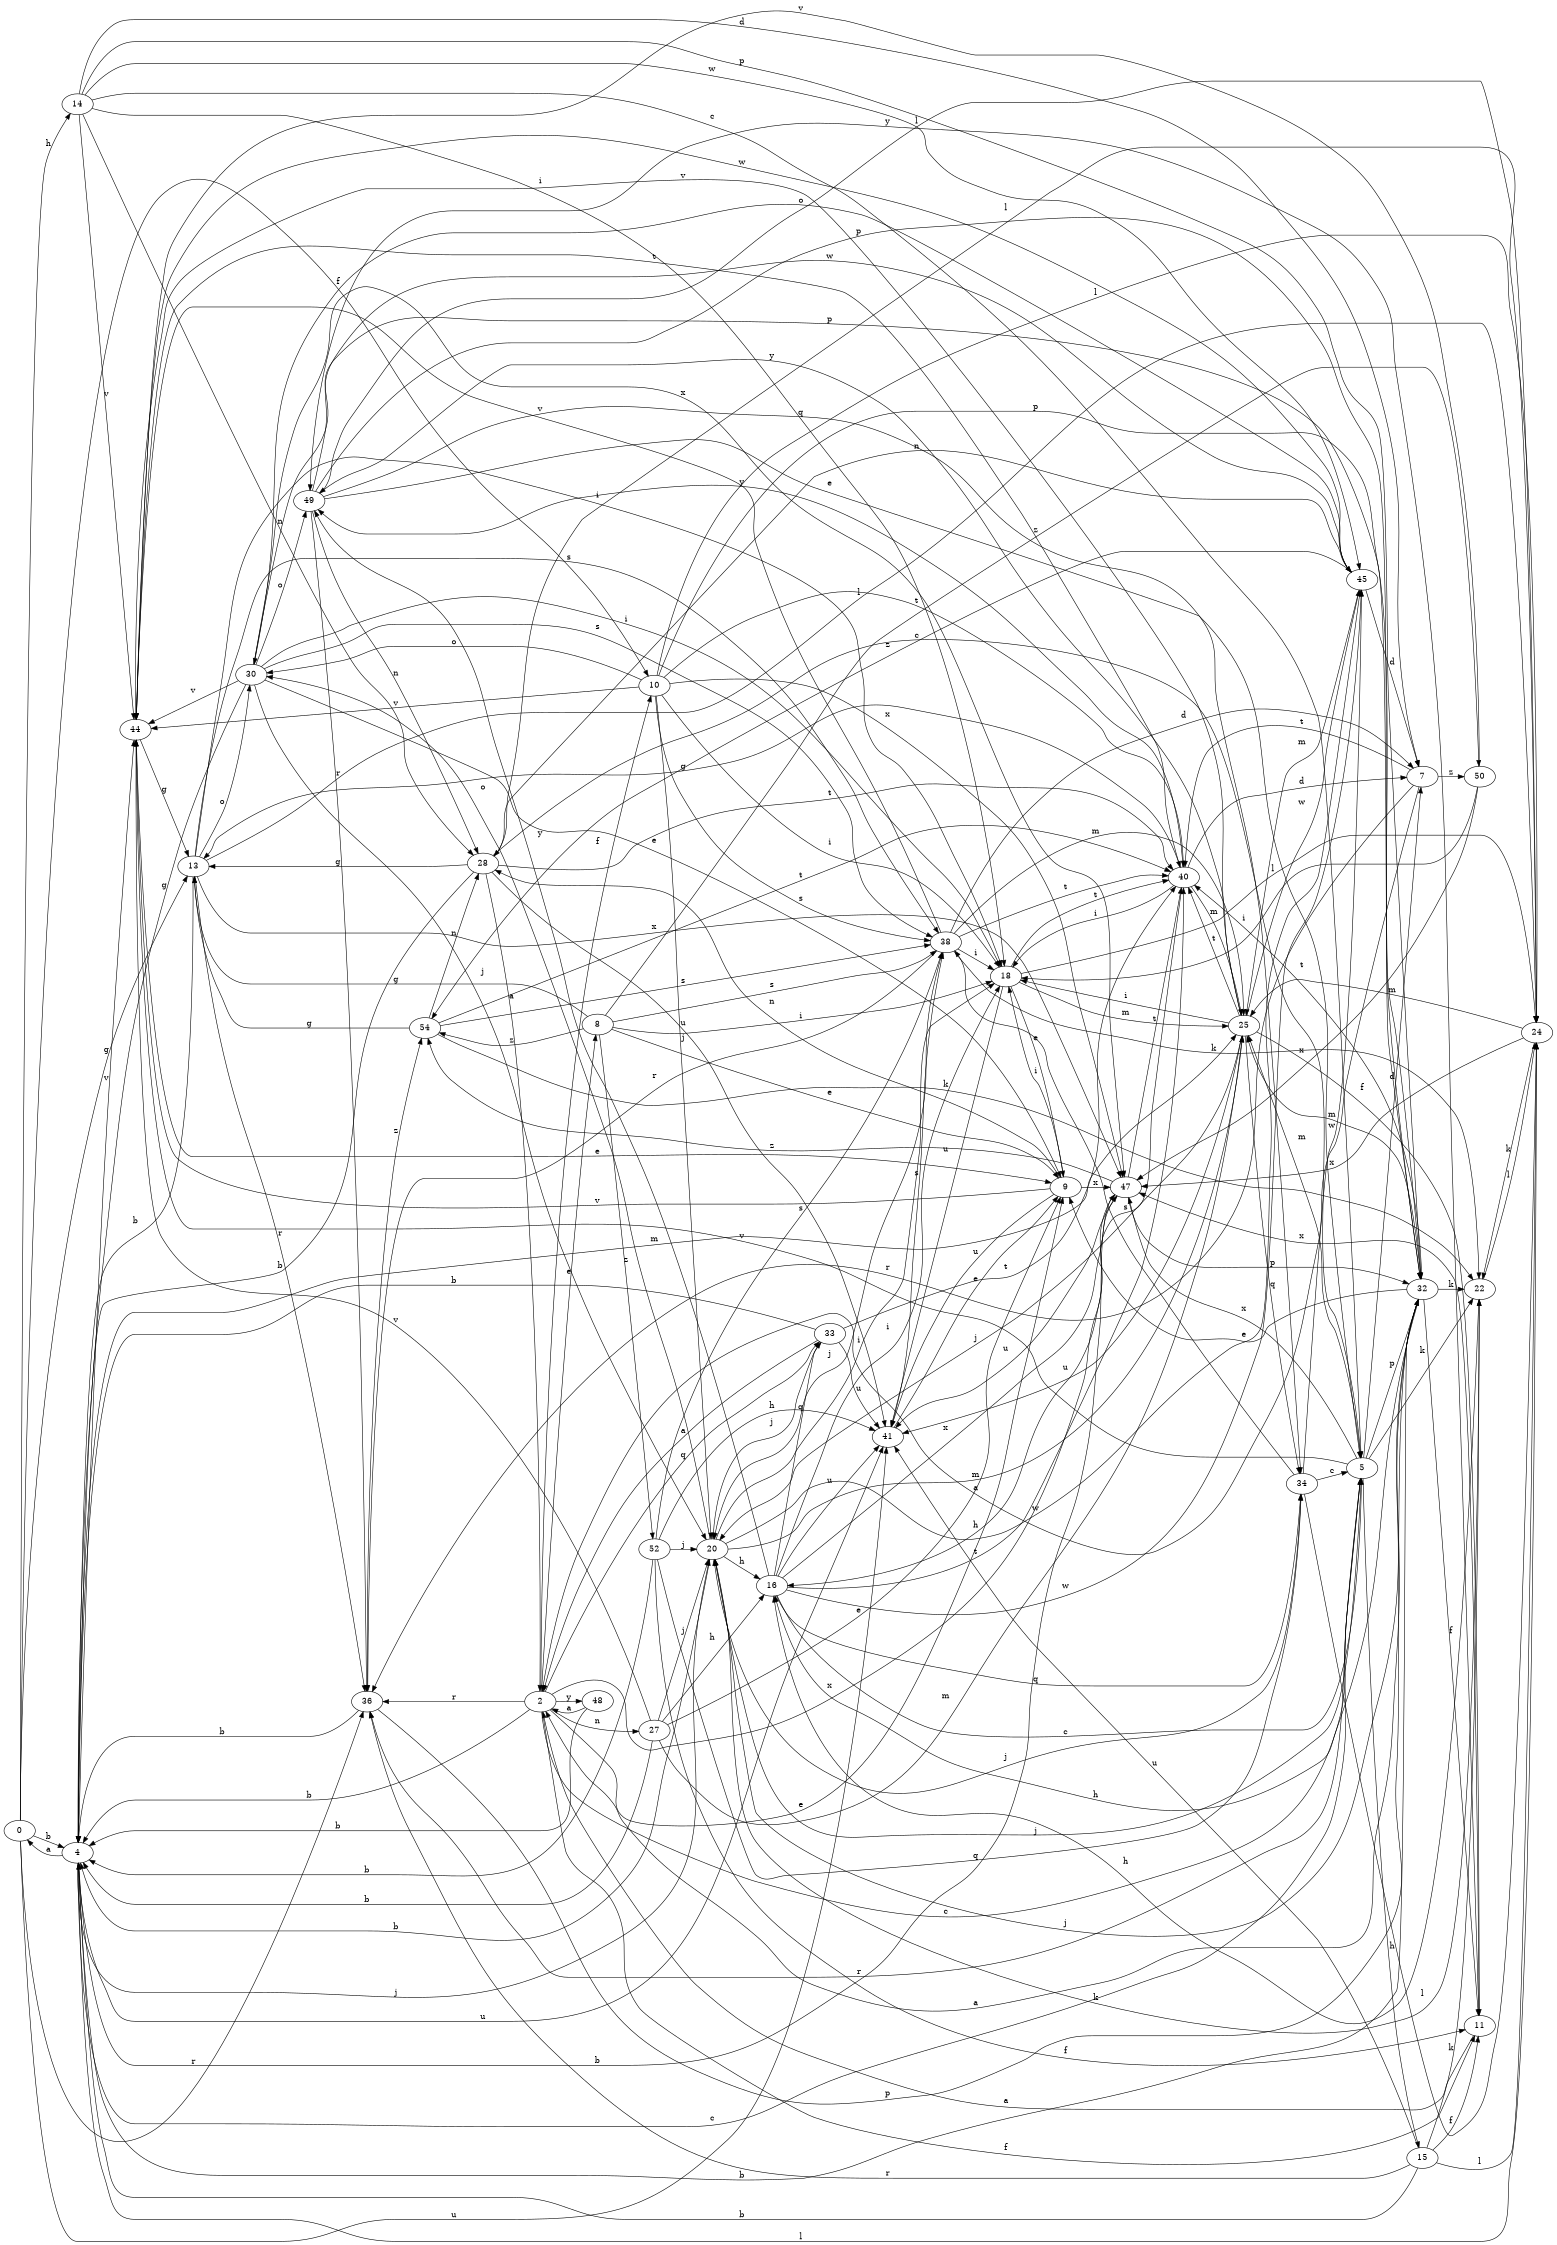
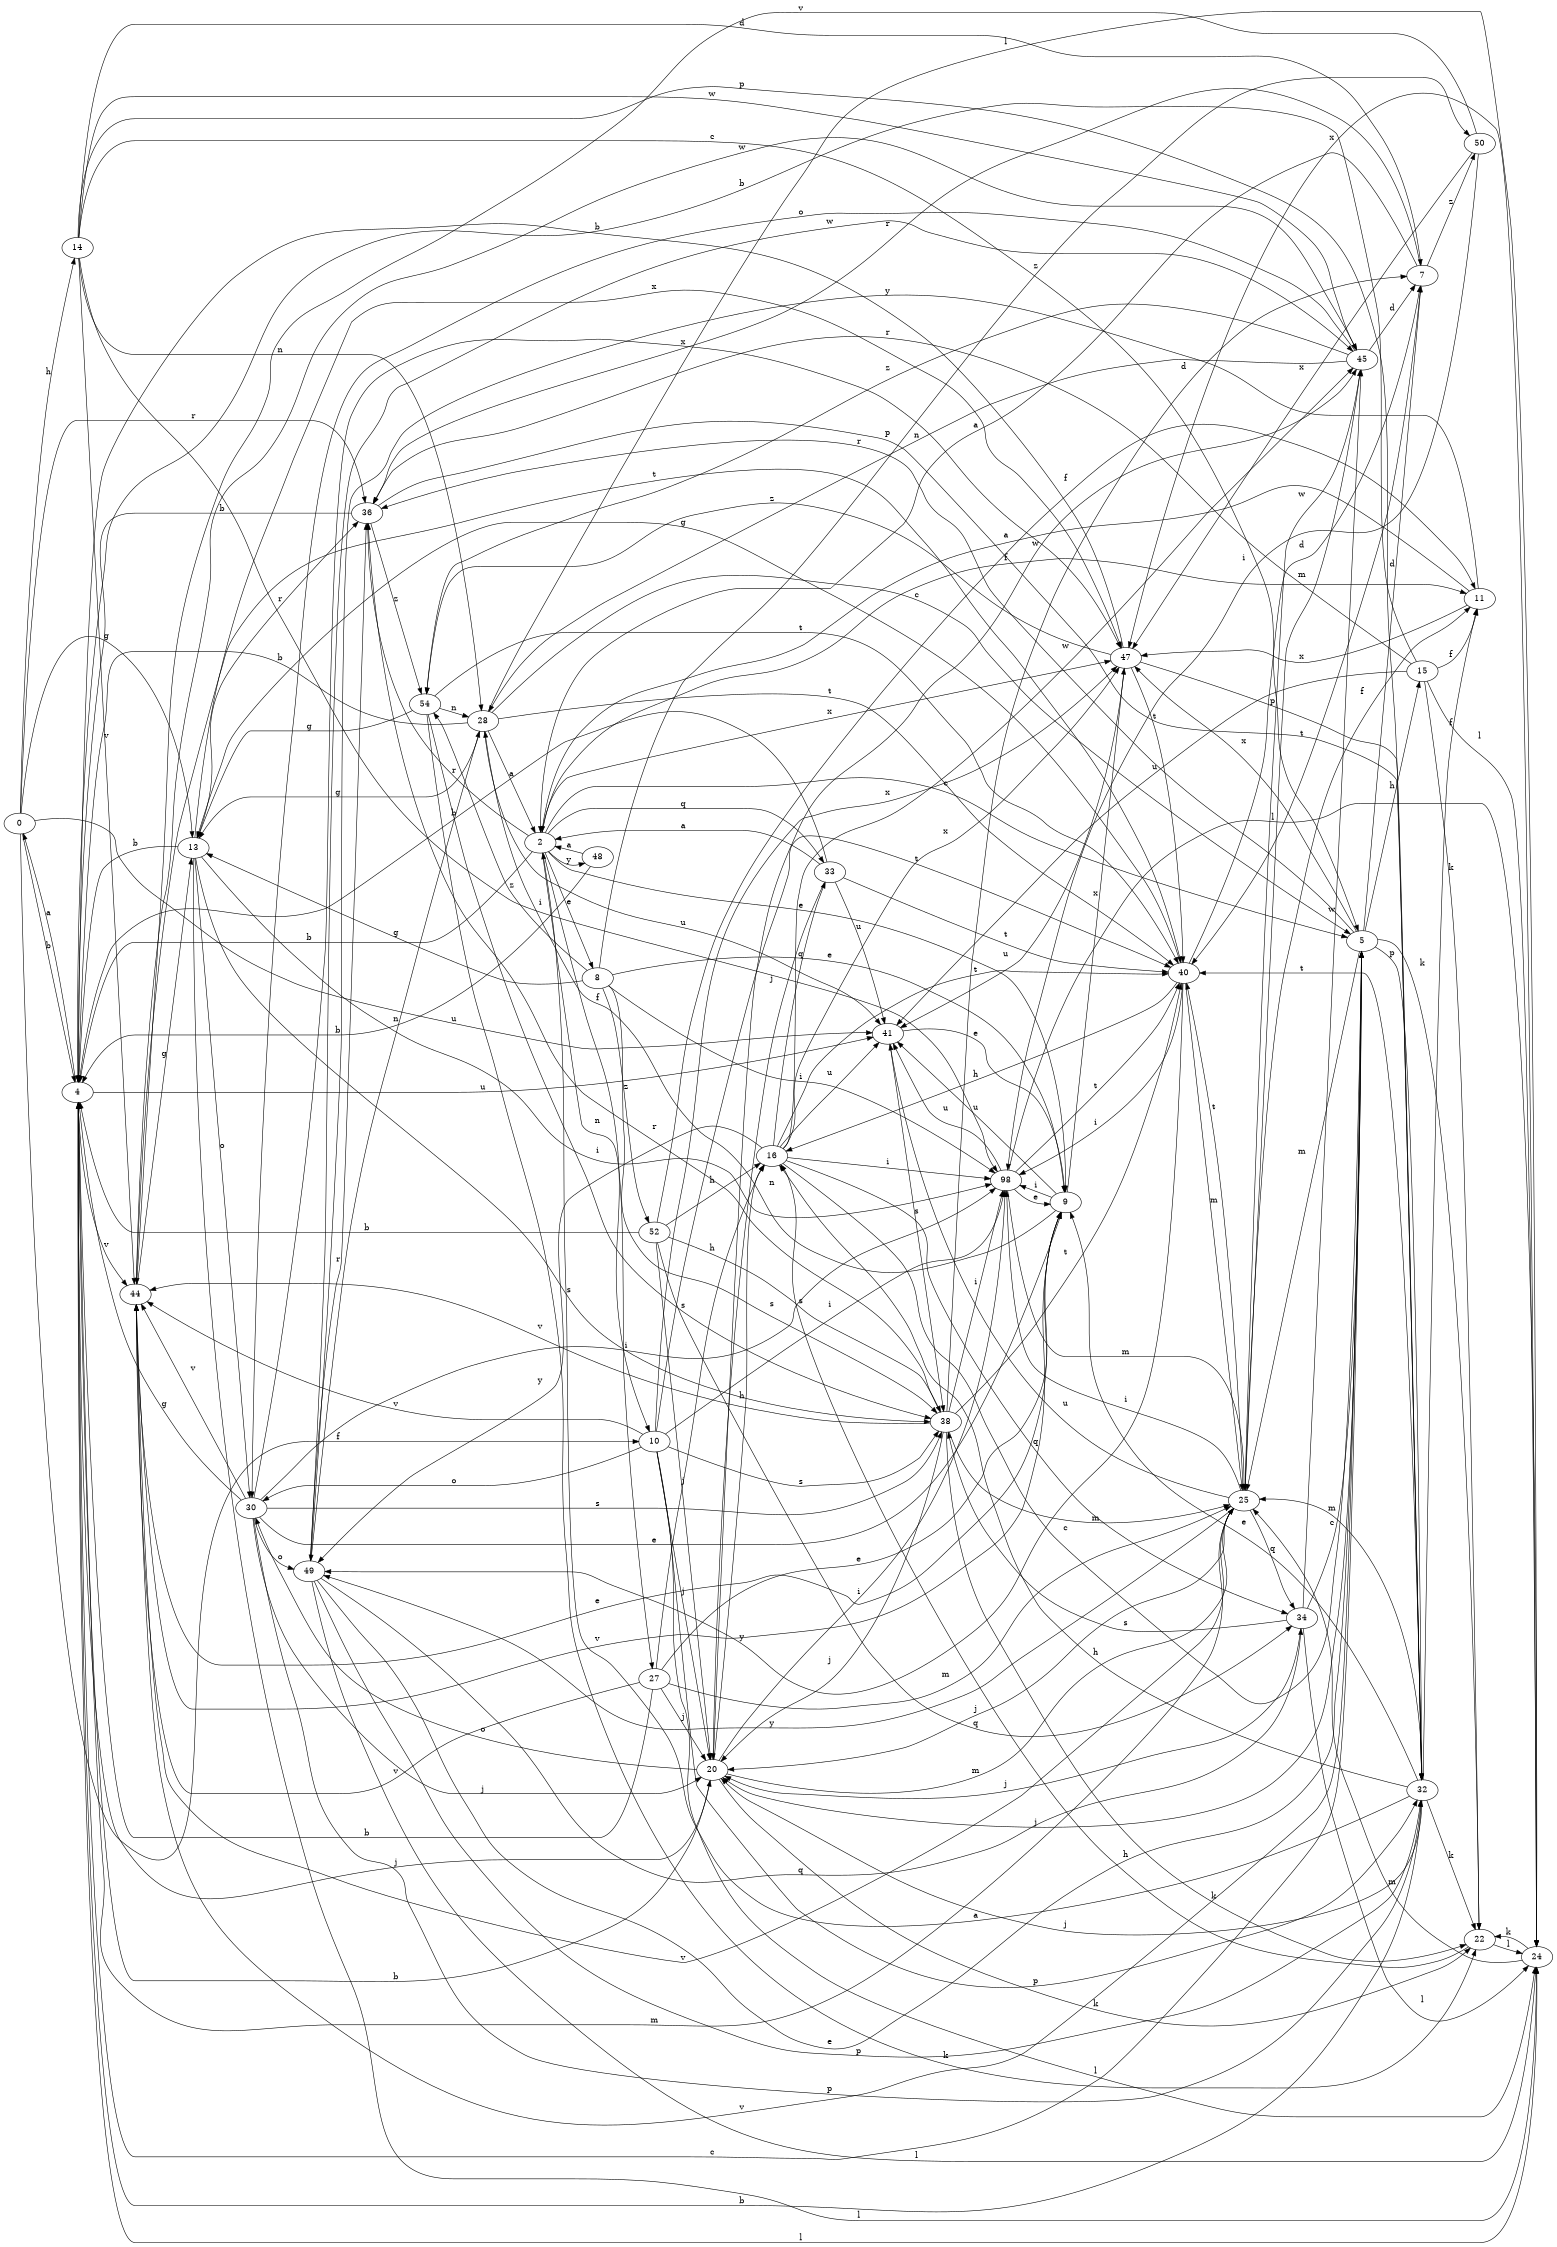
  strict digraph {
    rankdir=LR
    0
    4
    10
    13
    14
    36
    41
    5
    20
    24
    25
    44
    47
    7
    15
    22
    32
    40
-   18
+   18 [label=98]
    38
    30
    28
    45
    54
    9
    2
    8
    11
    27
    33
    48
    50
    52
    49
    16
    34
    0 -> 4 [label=b]
    0 -> 10 [label=f]
    0 -> 13 [label=g]
    0 -> 14 [label=h]
    0 -> 36 [label=r]
    0 -> 41 [label=u]
    4 -> 0 [label=a]
    4 -> 41 [label=u]
    4 -> 5 [label=c]
    4 -> 20 [label=j]
    4 -> 24 [label=l]
    4 -> 25 [label=m]
    4 -> 44 [label=v]
    10 -> 20 [label=j]
    10 -> 24 [label=l]
    10 -> 44 [label=v]
    10 -> 47 [label=x]
    10 -> 32 [label=p]
    10 -> 40 [label=t]
    10 -> 18 [label=i]
    10 -> 38 [label=s]
    10 -> 30 [label=o]
    13 -> 4 [label=b]
    13 -> 36 [label=r]
    13 -> 24 [label=l]
    13 -> 47 [label=x]
    13 -> 18 [label=i]
    13 -> 38 [label=s]
    13 -> 30 [label=o]
    14 -> 5 [label=c]
    14 -> 44 [label=v]
    14 -> 7 [label=d]
    14 -> 32 [label=p]
    14 -> 18 [label=i]
    14 -> 28 [label=n]
    14 -> 45 [label=w]
    36 -> 4 [label=b]
    36 -> 32 [label=p]
    36 -> 54 [label=z]
    41 -> 38 [label=s]
    41 -> 9 [label=e]
    5 -> 36 [label=r]
    5 -> 20 [label=j]
    5 -> 25 [label=m]
    5 -> 44 [label=v]
    5 -> 47 [label=x]
    5 -> 7 [label=d]
    5 -> 15 [label=h]
    5 -> 22 [label=k]
    5 -> 32 [label=p]
    20 -> 4 [label=b]
    20 -> 25 [label=m]
    20 -> 22 [label=k]
    20 -> 18 [label=i]
    20 -> 30 [label=o]
    20 -> 45 [label=w]
    20 -> 16 [label=h]
    24 -> 25 [label=m]
    24 -> 47 [label=x]
    24 -> 22 [label=k]
    25 -> 41 [label=u]
    25 -> 20 [label=j]
    25 -> 44 [label=v]
    25 -> 40 [label=t]
    25 -> 18 [label=i]
    25 -> 45 [label=w]
    25 -> 11 [label=f]
    25 -> 49 [label=y]
    25 -> 34 [label=q]
    44 -> 13 [label=g]
    44 -> 40 [label=t]
    44 -> 45 [label=w]
    44 -> 9 [label=e]
    47 -> 4 [label=b]
    47 -> 41 [label=u]
    47 -> 32 [label=p]
    47 -> 40 [label=t]
    47 -> 54 [label=z]
    7 -> 36 [label=r]
    7 -> 40 [label=t]
    7 -> 2 [label=a]
    7 -> 50 [label=z]
    15 -> 4 [label=b]
    15 -> 36 [label=r]
    15 -> 41 [label=u]
    15 -> 24 [label=l]
    15 -> 22 [label=k]
    15 -> 11 [label=f]
    22 -> 24 [label=l]
    22 -> 16 [label=h]
    32 -> 4 [label=b]
    32 -> 20 [label=j]
    32 -> 25 [label=m]
    32 -> 22 [label=k]
    32 -> 40 [label=t]
    32 -> 9 [label=e]
    32 -> 2 [label=a]
    32 -> 11 [label=f]
    32 -> 16 [label=h]
    40 -> 13 [label=g]
    40 -> 25 [label=m]
    40 -> 7 [label=d]
    40 -> 18 [label=i]
    40 -> 49 [label=y]
    40 -> 16 [label=h]
    18 -> 41 [label=u]
    18 -> 24 [label=l]
    18 -> 25 [label=m]
    18 -> 40 [label=t]
    18 -> 9 [label=e]
    38 -> 36 [label=r]
    38 -> 20 [label=j]
    38 -> 25 [label=m]
    38 -> 44 [label=v]
    38 -> 7 [label=d]
    38 -> 22 [label=k]
    38 -> 40 [label=t]
    38 -> 18 [label=i]
    30 -> 4 [label=g]
    30 -> 20 [label=j]
    30 -> 44 [label=v]
    30 -> 47 [label=x]
    30 -> 32 [label=p]
    30 -> 18 [label=i]
    30 -> 38 [label=s]
    30 -> 9 [label=e]
    30 -> 49 [label=o]
    28 -> 4 [label=b]
    28 -> 13 [label=g]
    28 -> 41 [label=u]
    28 -> 5 [label=c]
    28 -> 24 [label=l]
    28 -> 40 [label=t]
    28 -> 2 [label=a]
    45 -> 25 [label=m]
    45 -> 7 [label=d]
    45 -> 30 [label=o]
    45 -> 28 [label=n]
    45 -> 54 [label=z]
    54 -> 13 [label=g]
    54 -> 22 [label=k]
    54 -> 40 [label=t]
    54 -> 38 [label=s]
    54 -> 28 [label=n]
    9 -> 41 [label=u]
    9 -> 44 [label=v]
    9 -> 47 [label=x]
    9 -> 18 [label=i]
    9 -> 28 [label=n]
    2 -> 4 [label=b]
    2 -> 10 [label=f]
    2 -> 36 [label=r]
    2 -> 5 [label=c]
    2 -> 47 [label=x]
    2 -> 9 [label=e]
    2 -> 8 [label=e]
    2 -> 11 [label=f]
    2 -> 27 [label=n]
    2 -> 33 [label=q]
    2 -> 48 [label=y]
    8 -> 13 [label=g]
    8 -> 18 [label=i]
    8 -> 38 [label=s]
    8 -> 54 [label=z]
    8 -> 9 [label=e]
    8 -> 50 [label=z]
    8 -> 52 [label=z]
    11 -> 47 [label=x]
    11 -> 2 [label=a]
    11 -> 49 [label=y]
    27 -> 4 [label=b]
    27 -> 20 [label=j]
    27 -> 25 [label=m]
    27 -> 44 [label=v]
    27 -> 9 [label=e]
    27 -> 16 [label=h]
    33 -> 4 [label=b]
    33 -> 41 [label=u]
    33 -> 20 [label=j]
    33 -> 40 [label=t]
    33 -> 2 [label=a]
    48 -> 4 [label=b]
    48 -> 2 [label=a]
    50 -> 44 [label=v]
    50 -> 47 [label=x]
    50 -> 18 [label=i]
    52 -> 4 [label=b]
    52 -> 20 [label=j]
    52 -> 38 [label=s]
    52 -> 11 [label=f]
-   52 -> 41 [label=h]
+   52 -> 16 [label=h]
    52 -> 34 [label=q]
    49 -> 36 [label=r]
    49 -> 5 [label=e]
    49 -> 24 [label=l]
    49 -> 32 [label=p]
    49 -> 28 [label=n]
    49 -> 45 [label=w]
    49 -> 34 [label=q]
    16 -> 41 [label=u]
    16 -> 5 [label=c]
    16 -> 47 [label=x]
    16 -> 40 [label=t]
    16 -> 18 [label=i]
    16 -> 45 [label=w]
    16 -> 33 [label=q]
    16 -> 49 [label=y]
    16 -> 34 [label=q]
    34 -> 5 [label=c]
    34 -> 20 [label=j]
    34 -> 24 [label=l]
    34 -> 38 [label=s]
    34 -> 45 [label=w]
  }
